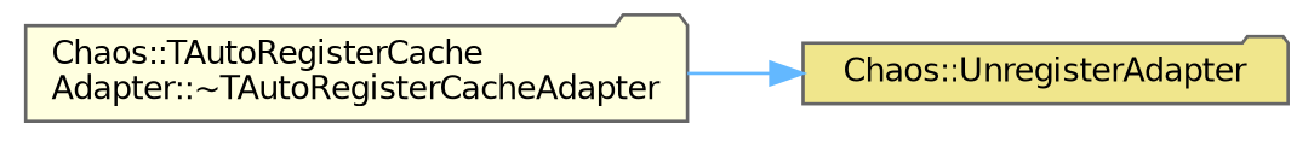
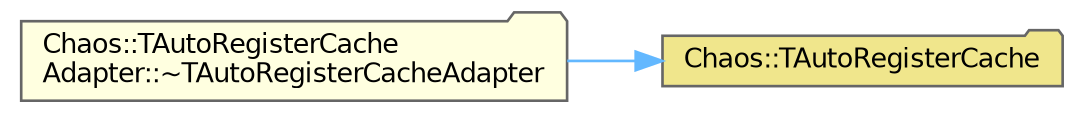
  digraph {
    rankdir=RL
    node [fontname=Helvetica fontsize=10 shape=folder style=filled]
-   n1 [color=gray40 fillcolor=khaki fontcolor=black height=0.2 label="Chaos::UnregisterAdapter" width=0.4]
+   n1 [color=gray40 fillcolor=khaki fontcolor=black height=0.2 label="Chaos::TAutoRegisterCache" width=0.4]
    n2 [color=grey40 fillcolor=lightyellow height=0.2 label="Chaos::TAutoRegisterCache\lAdapter::~TAutoRegisterCacheAdapter" width=0.4]
    n1 -> n2 [color=steelblue1 dir=back fontname=Helvetica fontsize=10 labelfontname=Helvetica labelfontsize=10 style=solid]
  }
